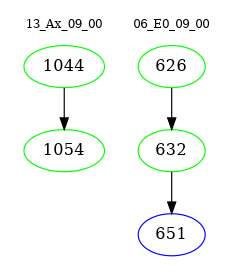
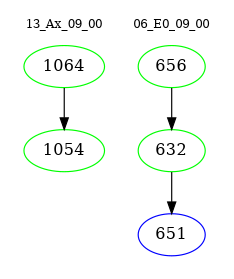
  digraph {
    node [color=green]
    edge [color=black]
-   n1 [label=1044]
+   n1 [label=1064]
    n2 [label=1054]
-   n3 [label=626]
+   n3 [label=656]
    n4 [label=632]
    n5 [color=blue label=651]
    subgraph cluster_1 {
      color=white
      fontsize=10
      label="13_Ax_09_00"
      n1
      n2
    }
    subgraph cluster_2 {
      color=white
      fontsize=10
      label="06_E0_09_00"
      n3
      n4
      n5
    }
    n1 -> n2
    n3 -> n4
    n4 -> n5
  }
